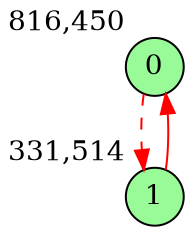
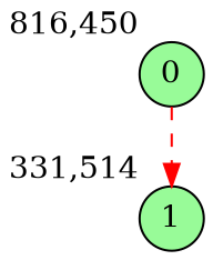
  digraph {
    bgcolor=white
    node [fillcolor=palegreen fixedsize=true shape=circle style=filled]
    edge [color=red]
    0 [height=0.3 width=0.4 xlabel="816,450"]
    1 [height=0.3 width=0.4 xlabel="331,514"]
    0 -> 1 [style=dashed]
-   1 -> 0 [style=solid]
  }
